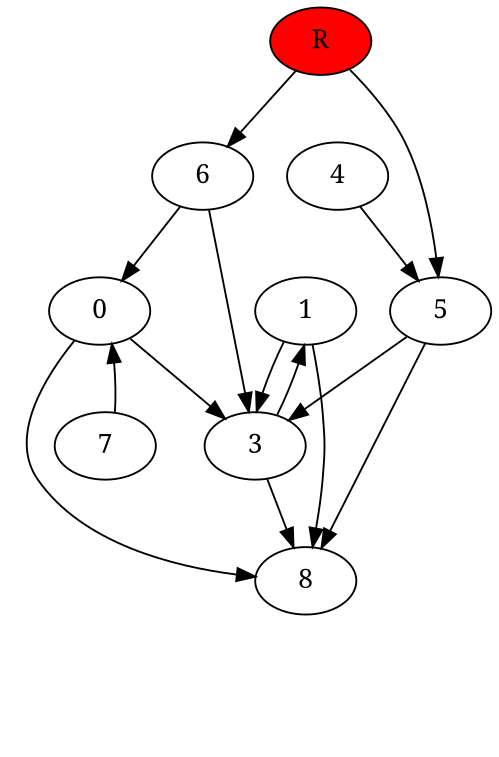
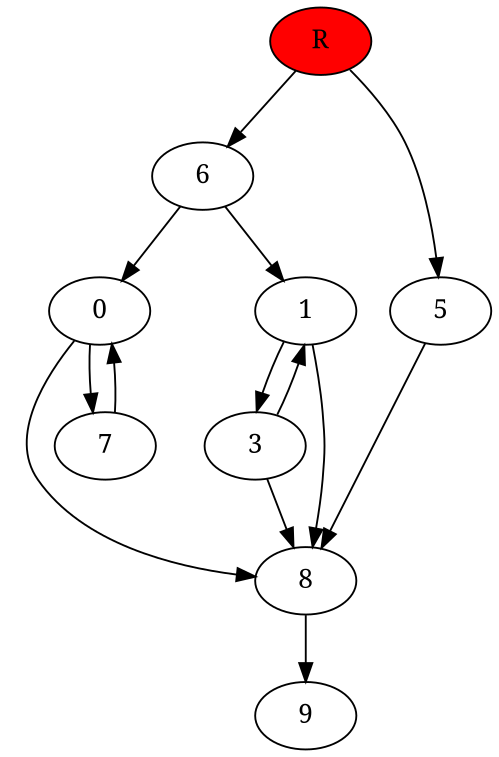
  digraph {
    fontname="Noto Serif"
    node [fontname="Noto Serif"]
    edge [fontname="Noto Serif"]
    1
    3
    8
+   9
    n5 [label=0]
    7
-   4
    5
    6
    R [fillcolor="#ff0000" style=filled]
    1 -> 3
    1 -> 8
    3 -> 1
    3 -> 8
+   8 -> 9
    n5 -> 8
-   n5 -> 3
+   n5 -> 7
    7 -> n5
-   4 -> 5
-   5 -> 3
    5 -> 8
-   6 -> 3
+   6 -> 1
    6 -> n5
    R -> 5
    R -> 6
  }
